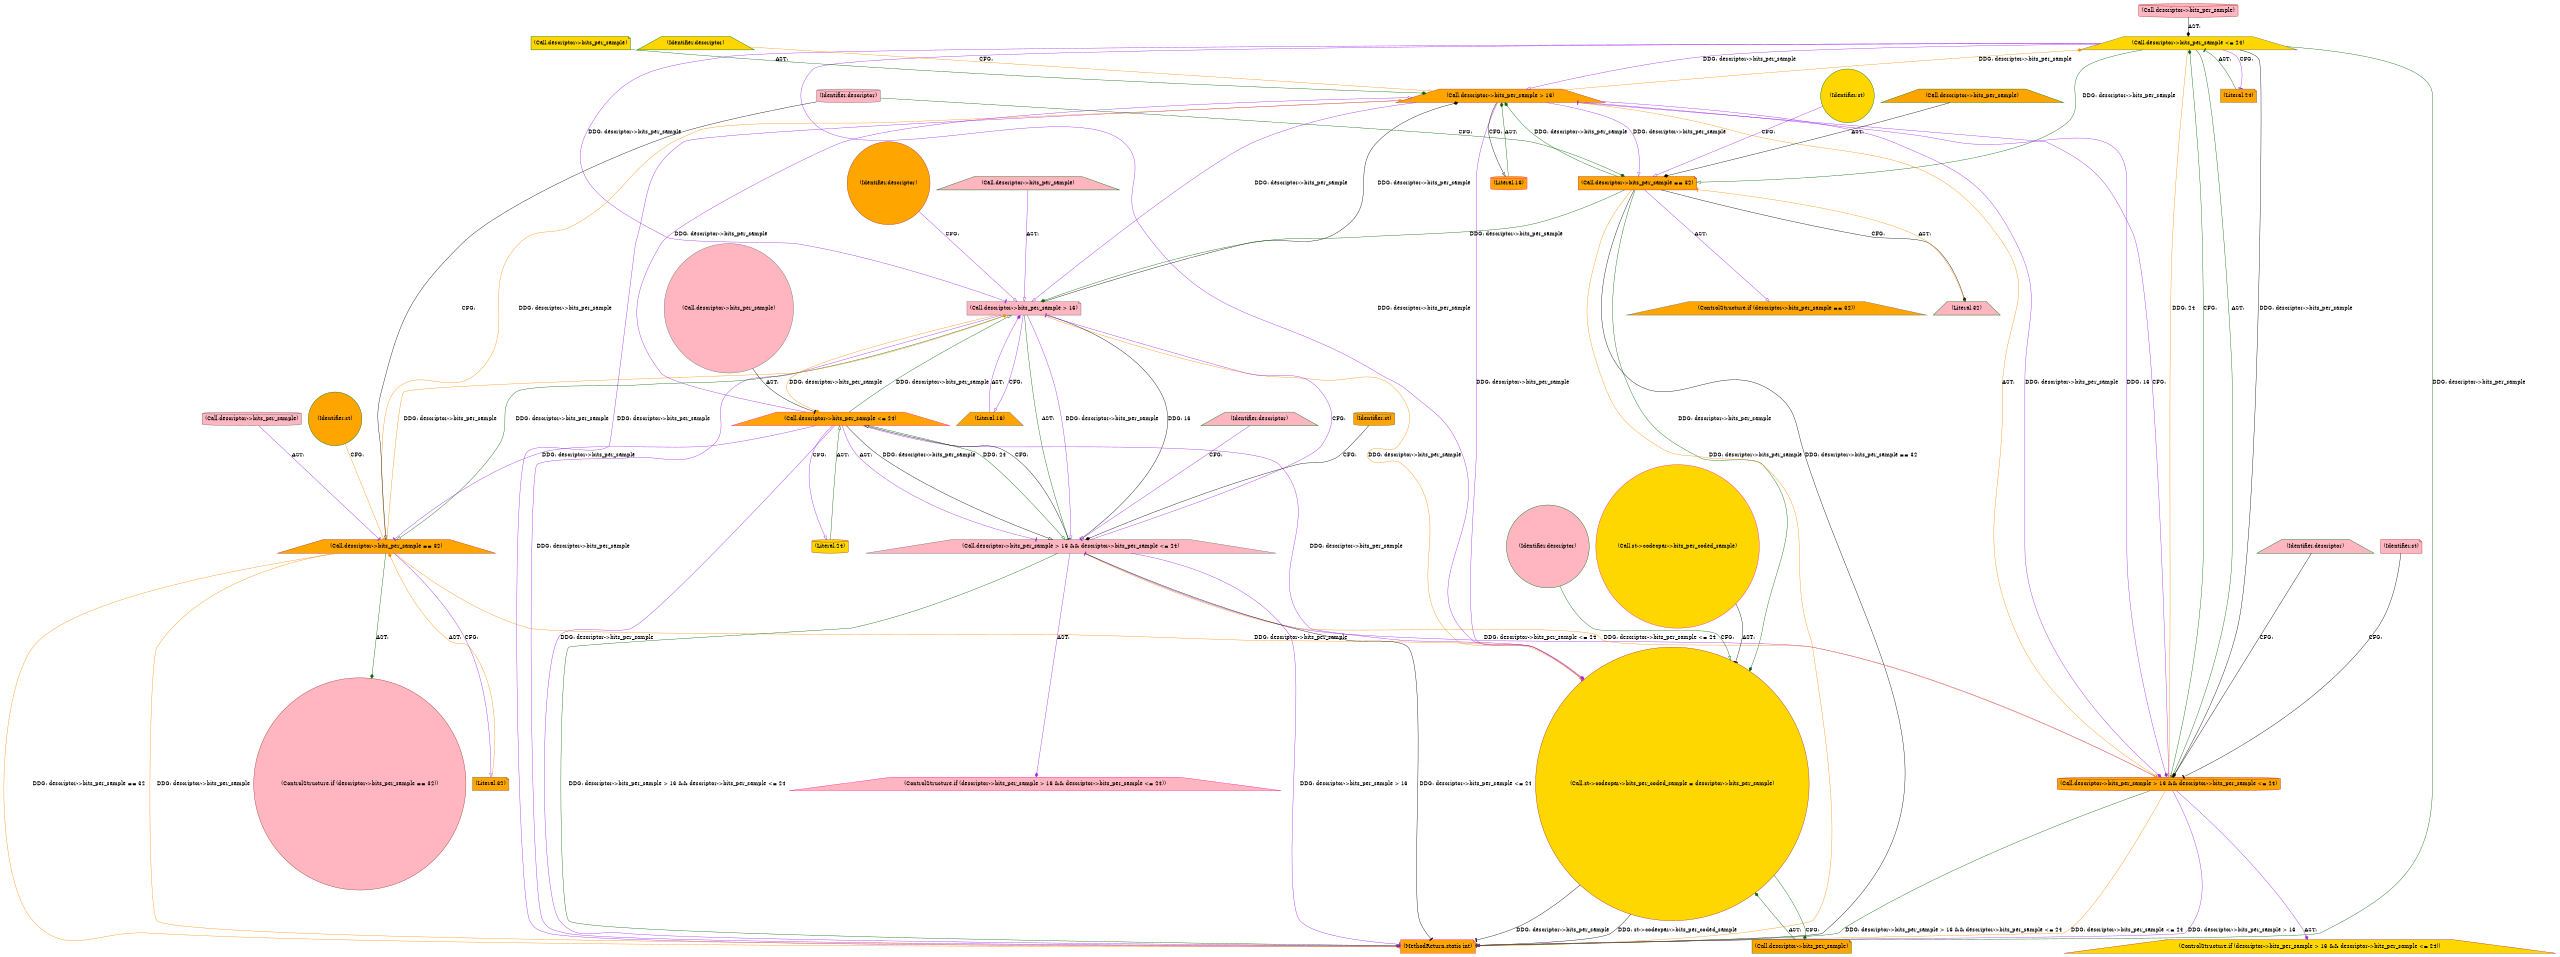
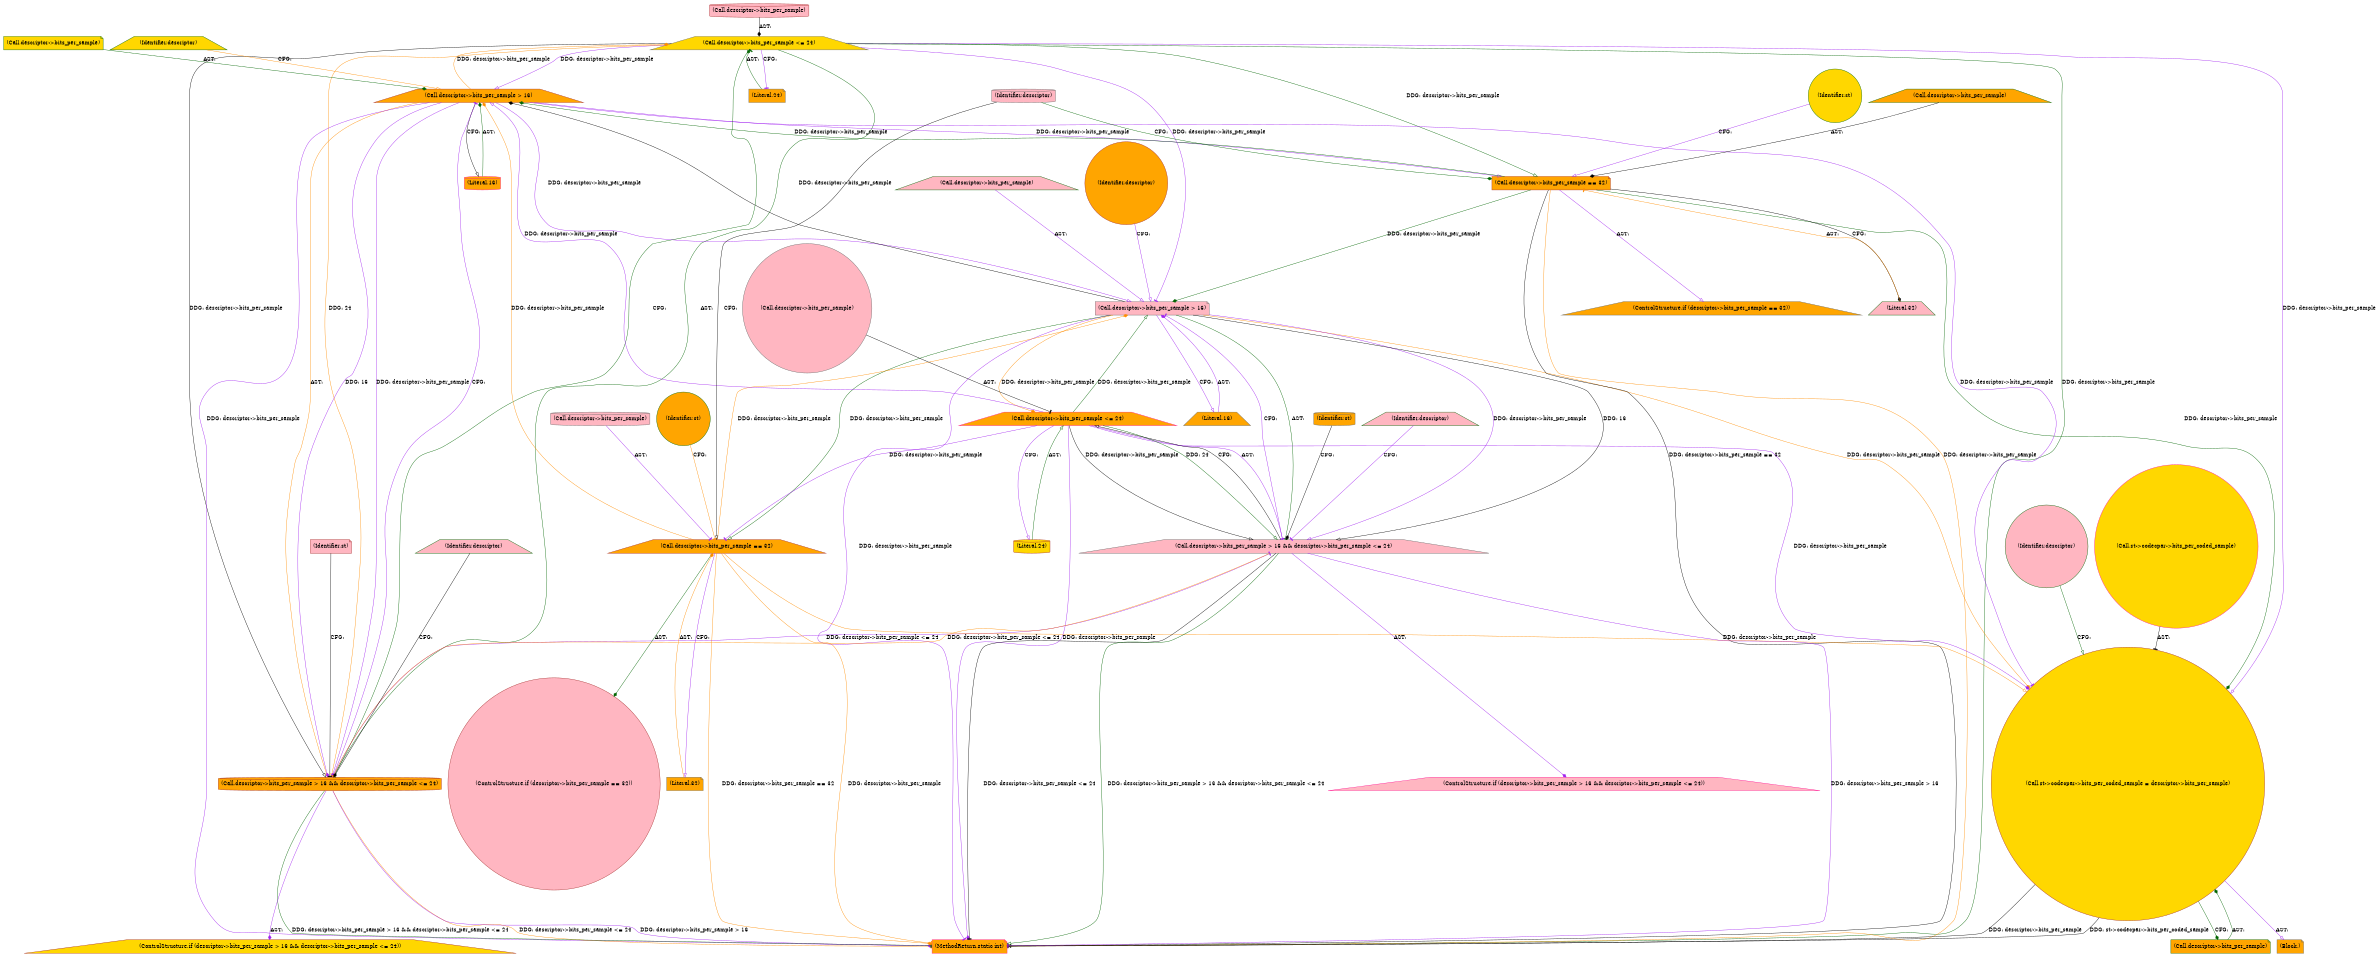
  digraph {
    fontname="DejaVu Serif"
    node [style=filled fillcolor=orange color=gray40 shape=trapezium fontname="DejaVu Serif"]
    edge [color=purple arrowhead=onormal fontname="DejaVu Serif"]
    n1 [label="(Call,descriptor->bits_per_sample <= 24)" fillcolor=gold]
    n2 [label="(Call,descriptor->bits_per_sample > 16)" color=brown]
    n3 [label="(Call,descriptor->bits_per_sample > 16)" fillcolor=lightpink shape=note]
    n4 [label="(Call,descriptor->bits_per_sample == 32)" color=brown shape=note]
    n5 [label="(Call,st->codecpar->bits_per_coded_sample = descriptor->bits_per_sample)" fillcolor=gold color=brown shape=circle]
    n6 [label="(Call,descriptor->bits_per_sample > 16 && descriptor->bits_per_sample <= 24)" color=brown shape=cylinder]
    n7 [label="(MethodReturn,static int)" color=deeppink shape=note]
    n8 [label="(Literal,24)" shape=note]
    n9 [label="(Literal,16)" color=deeppink shape=cylinder]
    n10 [label="(Call,descriptor->bits_per_sample == 32)" color=brown]
    n11 [label="(ControlStructure,if (descriptor->bits_per_sample == 32))" fillcolor=lightpink color=brown shape=circle]
    n12 [label="(Literal,32)" shape=note]
    n13 [label="(Call,descriptor->bits_per_sample <= 24)" color=deeppink]
    n14 [label="(Call,descriptor->bits_per_sample > 16 && descriptor->bits_per_sample <= 24)" fillcolor=lightpink]
    n15 [label="(Literal,16)"]
    n16 [label="(Literal,24)" fillcolor=gold color=brown shape=cylinder]
    n17 [label="(Literal,32)" fillcolor=lightpink color=darkgreen]
    n18 [label="(ControlStructure,if (descriptor->bits_per_sample == 32))"]
+   n19 [label="(Block,)" shape=note]
    n20 [label="(Call,descriptor->bits_per_sample)" color=darkgreen shape=note]
    n21 [label="(ControlStructure,if (descriptor->bits_per_sample > 16 && descriptor->bits_per_sample <= 24))" fillcolor=gold color=brown]
    n22 [label="(ControlStructure,if (descriptor->bits_per_sample > 16 && descriptor->bits_per_sample <= 24))" fillcolor=lightpink color=deeppink]
    n23 [label="(Call,descriptor->bits_per_sample)" fillcolor=gold color=darkgreen shape=note]
    n24 [label="(Identifier,descriptor)" fillcolor=lightpink color=darkgreen shape=circle]
    n25 [label="(Call,descriptor->bits_per_sample)" fillcolor=lightpink shape=circle]
    n26 [label="(Call,descriptor->bits_per_sample)" fillcolor=lightpink shape=cylinder]
    n27 [label="(Identifier,st)" color=darkgreen shape=circle]
    n28 [label="(Identifier,st)" fillcolor=gold color=darkgreen shape=circle]
    n29 [label="(Call,descriptor->bits_per_sample)" fillcolor=lightpink color=darkgreen]
    n30 [label="(Identifier,st)" shape=cylinder]
    n31 [label="(Call,descriptor->bits_per_sample)" fillcolor=lightpink color=brown shape=cylinder]
    n32 [label="(Identifier,descriptor)" color=brown shape=circle]
    n33 [label="(Identifier,descriptor)" fillcolor=lightpink color=darkgreen]
    n34 [label="(Identifier,descriptor)" fillcolor=gold color=darkgreen]
    n35 [label="(Identifier,descriptor)" fillcolor=lightpink shape=cylinder]
    n36 [label="(Identifier,st)" fillcolor=lightpink color=brown shape=note]
    n37 [label="(Call,descriptor->bits_per_sample)" color=darkgreen]
    n38 [label="(Identifier,descriptor)" fillcolor=lightpink color=darkgreen]
    n39 [label="(Call,st->codecpar->bits_per_coded_sample)" fillcolor=gold color=deeppink shape=circle]
    n1 -> n2 [label="DDG: descriptor->bits_per_sample"]
    n1 -> n3 [label="DDG: descriptor->bits_per_sample" arrowhead=tee]
    n1 -> n4 [label="DDG: descriptor->bits_per_sample" color=darkgreen]
    n1 -> n5 [label="DDG: descriptor->bits_per_sample"]
    n1 -> n6 [label="AST: " color=darkgreen arrowhead=tee]
    n1 -> n6 [label="DDG: descriptor->bits_per_sample" color=black]
    n1 -> n6 [label="DDG: 24" color=darkorange]
    n1 -> n7 [label="DDG: descriptor->bits_per_sample" color=darkgreen]
    n1 -> n8 [label="CFG: " arrowhead=tee]
    n2 -> n1 [label="DDG: descriptor->bits_per_sample" color=darkorange arrowhead=diamond]
    n2 -> n3 [label="DDG: descriptor->bits_per_sample"]
    n2 -> n4 [label="DDG: descriptor->bits_per_sample"]
    n2 -> n5 [label="DDG: descriptor->bits_per_sample" arrowhead=tee]
    n2 -> n6 [label="AST: " color=darkorange]
    n2 -> n6 [label="DDG: descriptor->bits_per_sample" arrowhead=diamond]
    n2 -> n6 [label="DDG: 16" arrowhead=diamond]
    n2 -> n7 [label="DDG: descriptor->bits_per_sample" arrowhead=tee]
    n2 -> n9 [label="CFG: " color=black]
    n3 -> n2 [label="DDG: descriptor->bits_per_sample" color=black arrowhead=diamond]
    n3 -> n5 [label="DDG: descriptor->bits_per_sample" color=darkorange arrowhead=diamond]
    n3 -> n7 [label="DDG: descriptor->bits_per_sample" arrowhead=tee]
    n3 -> n10 [label="DDG: descriptor->bits_per_sample" color=darkgreen]
    n3 -> n13 [label="DDG: descriptor->bits_per_sample" color=darkorange arrowhead=diamond]
    n3 -> n14 [label="AST: " color=darkgreen arrowhead=tee]
    n3 -> n14 [label="DDG: descriptor->bits_per_sample"]
    n3 -> n14 [label="DDG: 16" color=black]
    n3 -> n15 [label="CFG: "]
    n4 -> n2 [label="DDG: descriptor->bits_per_sample" color=darkgreen arrowhead=diamond]
    n4 -> n3 [label="DDG: descriptor->bits_per_sample" color=darkgreen arrowhead=diamond]
    n4 -> n5 [label="DDG: descriptor->bits_per_sample" color=darkgreen arrowhead=diamond]
    n4 -> n7 [label="DDG: descriptor->bits_per_sample == 32" color=black]
    n4 -> n7 [label="DDG: descriptor->bits_per_sample" color=darkorange arrowhead=tee]
    n4 -> n17 [label="CFG: " color=black arrowhead=diamond]
    n4 -> n18 [label="AST: "]
    n5 -> n7 [label="DDG: descriptor->bits_per_sample" color=black arrowhead=tee]
    n5 -> n7 [label="DDG: st->codecpar->bits_per_coded_sample" color=black]
+   n5 -> n19 [label="AST: "]
    n5 -> n20 [label="CFG: " color=darkgreen arrowhead=diamond]
    n6 -> n1 [label="CFG: " color=darkgreen arrowhead=diamond]
    n6 -> n2 [label="CFG: " arrowhead=tee]
    n6 -> n7 [label="DDG: descriptor->bits_per_sample <= 24" color=darkorange arrowhead=tee]
    n6 -> n7 [label="DDG: descriptor->bits_per_sample > 16" arrowhead=diamond]
    n6 -> n7 [label="DDG: descriptor->bits_per_sample > 16 && descriptor->bits_per_sample <= 24" color=darkgreen arrowhead=tee]
    n6 -> n14 [label="DDG: descriptor->bits_per_sample <= 24" arrowhead=tee]
    n6 -> n21 [label="AST: " arrowhead=diamond]
    n8 -> n1 [label="AST: " color=darkgreen arrowhead=tee]
    n9 -> n2 [label="AST: " color=darkgreen arrowhead=diamond]
    n10 -> n2 [label="DDG: descriptor->bits_per_sample" color=darkorange arrowhead=diamond]
    n10 -> n3 [label="DDG: descriptor->bits_per_sample" color=darkorange arrowhead=diamond]
    n10 -> n5 [label="DDG: descriptor->bits_per_sample" color=darkorange]
    n10 -> n7 [label="DDG: descriptor->bits_per_sample == 32" color=darkorange arrowhead=diamond]
    n10 -> n7 [label="DDG: descriptor->bits_per_sample" color=darkorange arrowhead=tee]
    n10 -> n11 [label="AST: " color=darkgreen arrowhead=diamond]
    n10 -> n12 [label="CFG: "]
    n12 -> n10 [label="AST: " color=darkorange arrowhead=diamond]
    n13 -> n2 [label="DDG: descriptor->bits_per_sample"]
    n13 -> n3 [label="DDG: descriptor->bits_per_sample" color=darkgreen]
    n13 -> n5 [label="DDG: descriptor->bits_per_sample" arrowhead=diamond]
    n13 -> n7 [label="DDG: descriptor->bits_per_sample" arrowhead=diamond]
    n13 -> n10 [label="DDG: descriptor->bits_per_sample" arrowhead=tee]
    n13 -> n14 [label="AST: " arrowhead=tee]
    n13 -> n14 [label="DDG: descriptor->bits_per_sample" color=black]
    n13 -> n14 [label="DDG: 24" color=darkgreen]
    n13 -> n16 [label="CFG: "]
    n14 -> n3 [label="CFG: " arrowhead=tee]
    n14 -> n6 [label="DDG: descriptor->bits_per_sample <= 24" color=darkorange arrowhead=tee]
    n14 -> n7 [label="DDG: descriptor->bits_per_sample > 16" arrowhead=tee]
    n14 -> n7 [label="DDG: descriptor->bits_per_sample <= 24" color=black arrowhead=tee]
    n14 -> n7 [label="DDG: descriptor->bits_per_sample > 16 && descriptor->bits_per_sample <= 24" color=darkgreen]
    n14 -> n13 [label="CFG: " color=black]
    n14 -> n22 [label="AST: " arrowhead=diamond]
    n15 -> n3 [label="AST: " arrowhead=diamond]
    n16 -> n13 [label="AST: " color=darkgreen]
    n17 -> n4 [label="AST: " color=darkorange arrowhead=tee]
    n20 -> n5 [label="AST: " color=darkgreen arrowhead=diamond]
    n23 -> n2 [label="AST: " color=darkgreen arrowhead=diamond]
    n24 -> n5 [label="CFG: " color=darkgreen]
    n25 -> n13 [label="AST: " color=black arrowhead=tee]
    n26 -> n10 [label="AST: " arrowhead=tee]
    n27 -> n10 [label="CFG: " color=darkorange arrowhead=tee]
    n28 -> n4 [label="CFG: "]
    n29 -> n3 [label="AST: "]
    n30 -> n14 [label="CFG: " color=black arrowhead=diamond]
    n31 -> n1 [label="AST: " color=black arrowhead=diamond]
    n32 -> n3 [label="CFG: "]
    n33 -> n6 [label="CFG: " color=black arrowhead=diamond]
    n34 -> n2 [label="CFG: " color=darkorange]
    n35 -> n4 [label="CFG: " color=darkgreen arrowhead=diamond]
    n35 -> n10 [label="CFG: " color=black]
    n36 -> n6 [label="CFG: " color=black arrowhead=tee]
    n37 -> n4 [label="AST: " color=black arrowhead=diamond]
    n38 -> n14 [label="CFG: " arrowhead=tee]
    n39 -> n5 [label="AST: " color=black arrowhead=tee]
  }
